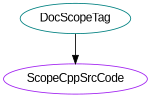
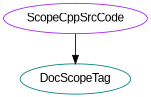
  digraph {
    fontname="Liberation Sans"
    node [fontname="Liberation Sans"]
    n1 [color=purple label=ScopeCppSrcCode shape=oval]
    DocScopeTag [color=teal]
-   DocScopeTag -> n1 [fontname="Liberation Sans"]
+   n1 -> DocScopeTag [fontname="Liberation Sans"]
  }
